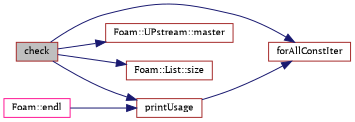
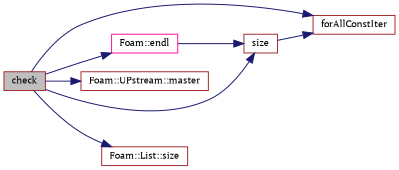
  digraph {
    fontname="PT Serif"
    rankdir=LR
    node [color=brown fontname="PT Serif" fontsize=10 shape=record]
    edge [color=midnightblue fontname="PT Serif" fontsize=10 labelfontname=Helvetica labelfontsize=10 style=solid]
    n1 [fillcolor=grey75 fontcolor=black height=0.2 label=check style=filled width=0.4]
    n2 [color=deeppink height=0.2 label="Foam::endl" width=0.4]
    n3 [height=0.2 label=forAllConstIter width=0.4]
    n4 [height=0.2 label="Foam::UPstream::master" width=0.4]
-   n5 [height=0.2 label=printUsage width=0.4]
+   n5 [height=0.2 label=size width=0.4]
    n6 [height=0.2 label="Foam::List::size" width=0.4]
+   n1 -> n2
    n1 -> n3
    n1 -> n4
    n1 -> n5
    n1 -> n6
    n2 -> n5
    n5 -> n3
  }
